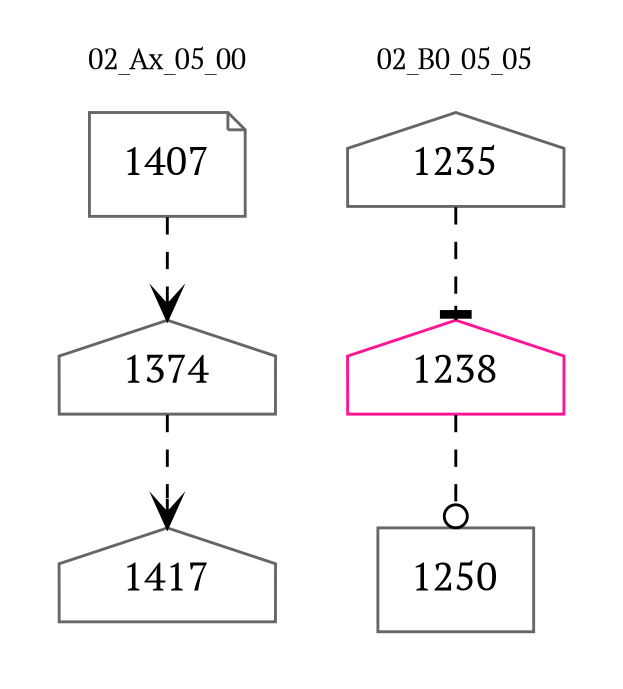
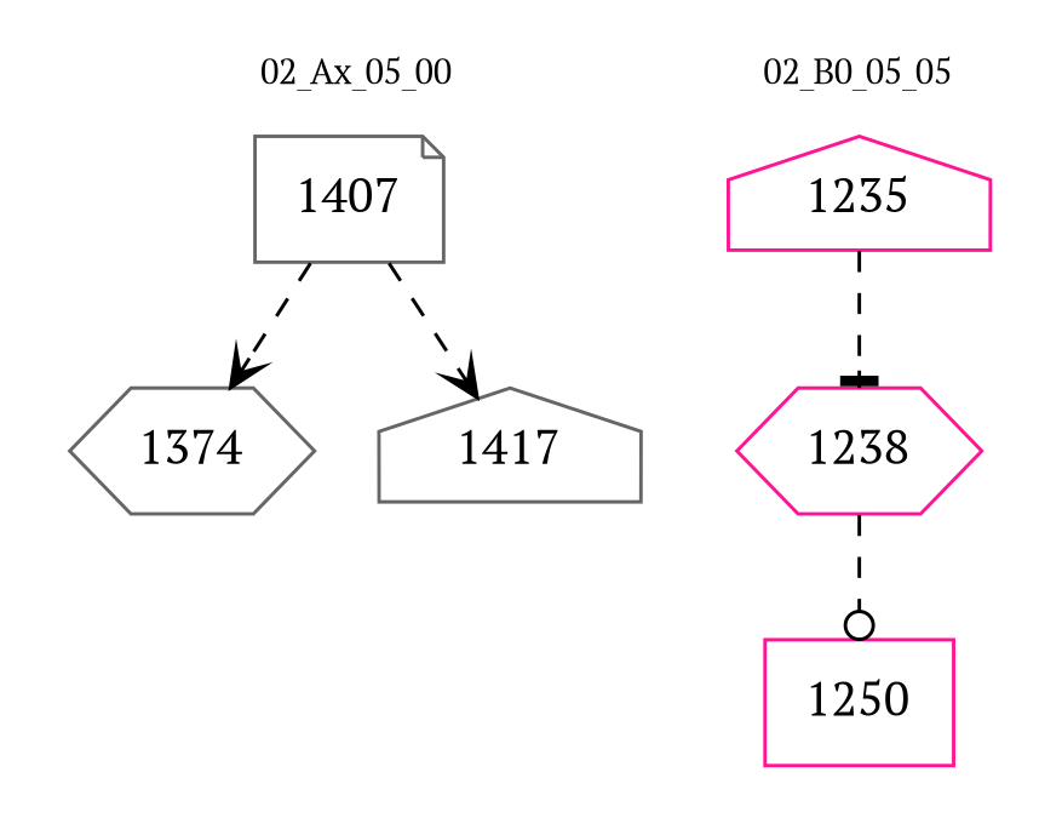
  digraph {
    fontname="PT Serif"
    node [color=gray40 fontname="PT Serif" shape=hexagon]
    edge [arrowhead=vee color=black fontname="PT Serif" style=dashed]
    n1 [label=1407 shape=note]
-   n2 [label=1374 shape=house]
+   n2 [label=1374]
    n3 [label=1417 shape=house]
-   n4 [color=deeppink label=1238 shape=house]
-   n5 [label=1235 shape=house]
-   n6 [label=1250 shape=box]
+   n4 [color=deeppink label=1238]
+   n5 [color=deeppink label=1235 shape=house]
+   n6 [color=deeppink label=1250 shape=box]
    subgraph cluster_1 {
      color=white
      fontsize=10
      label="02_Ax_05_00"
      n1
      n2
      n3
    }
    subgraph cluster_2 {
      color=white
      fontsize=10
      label="02_B0_05_05"
      n4
      n5
      n6
    }
    n1 -> n2
-   n2 -> n3
+   n1 -> n3
    n4 -> n6 [arrowhead=odot]
    n5 -> n4 [arrowhead=tee]
  }
